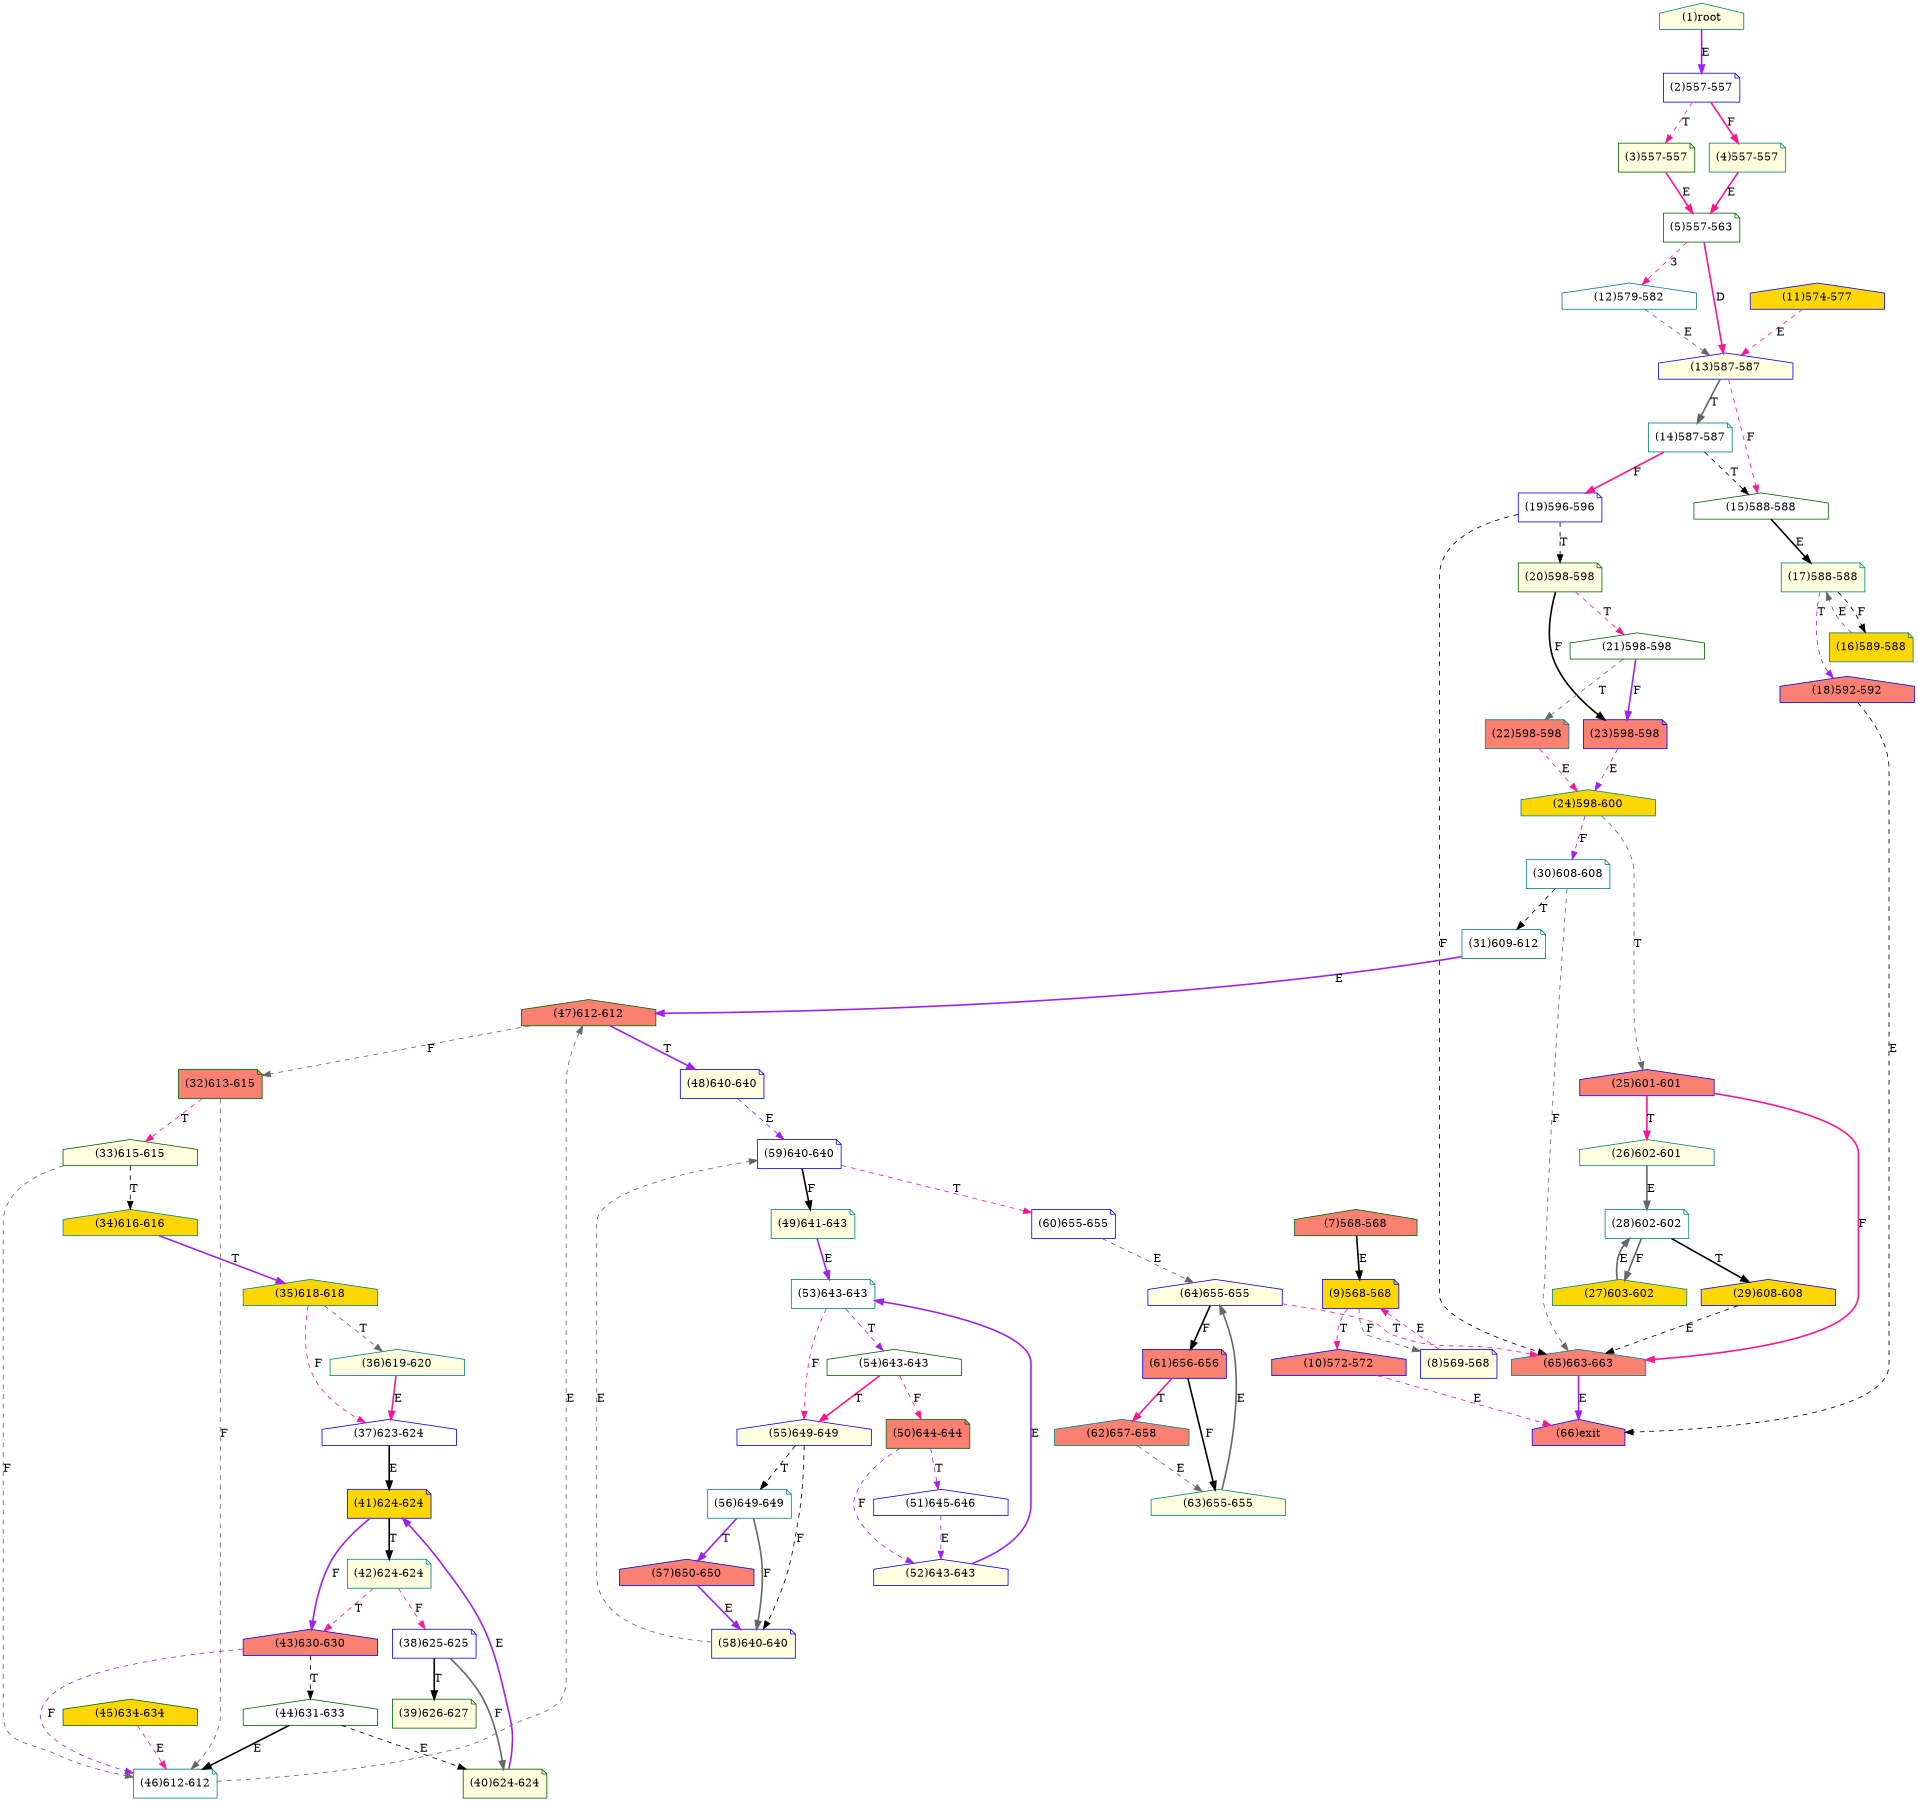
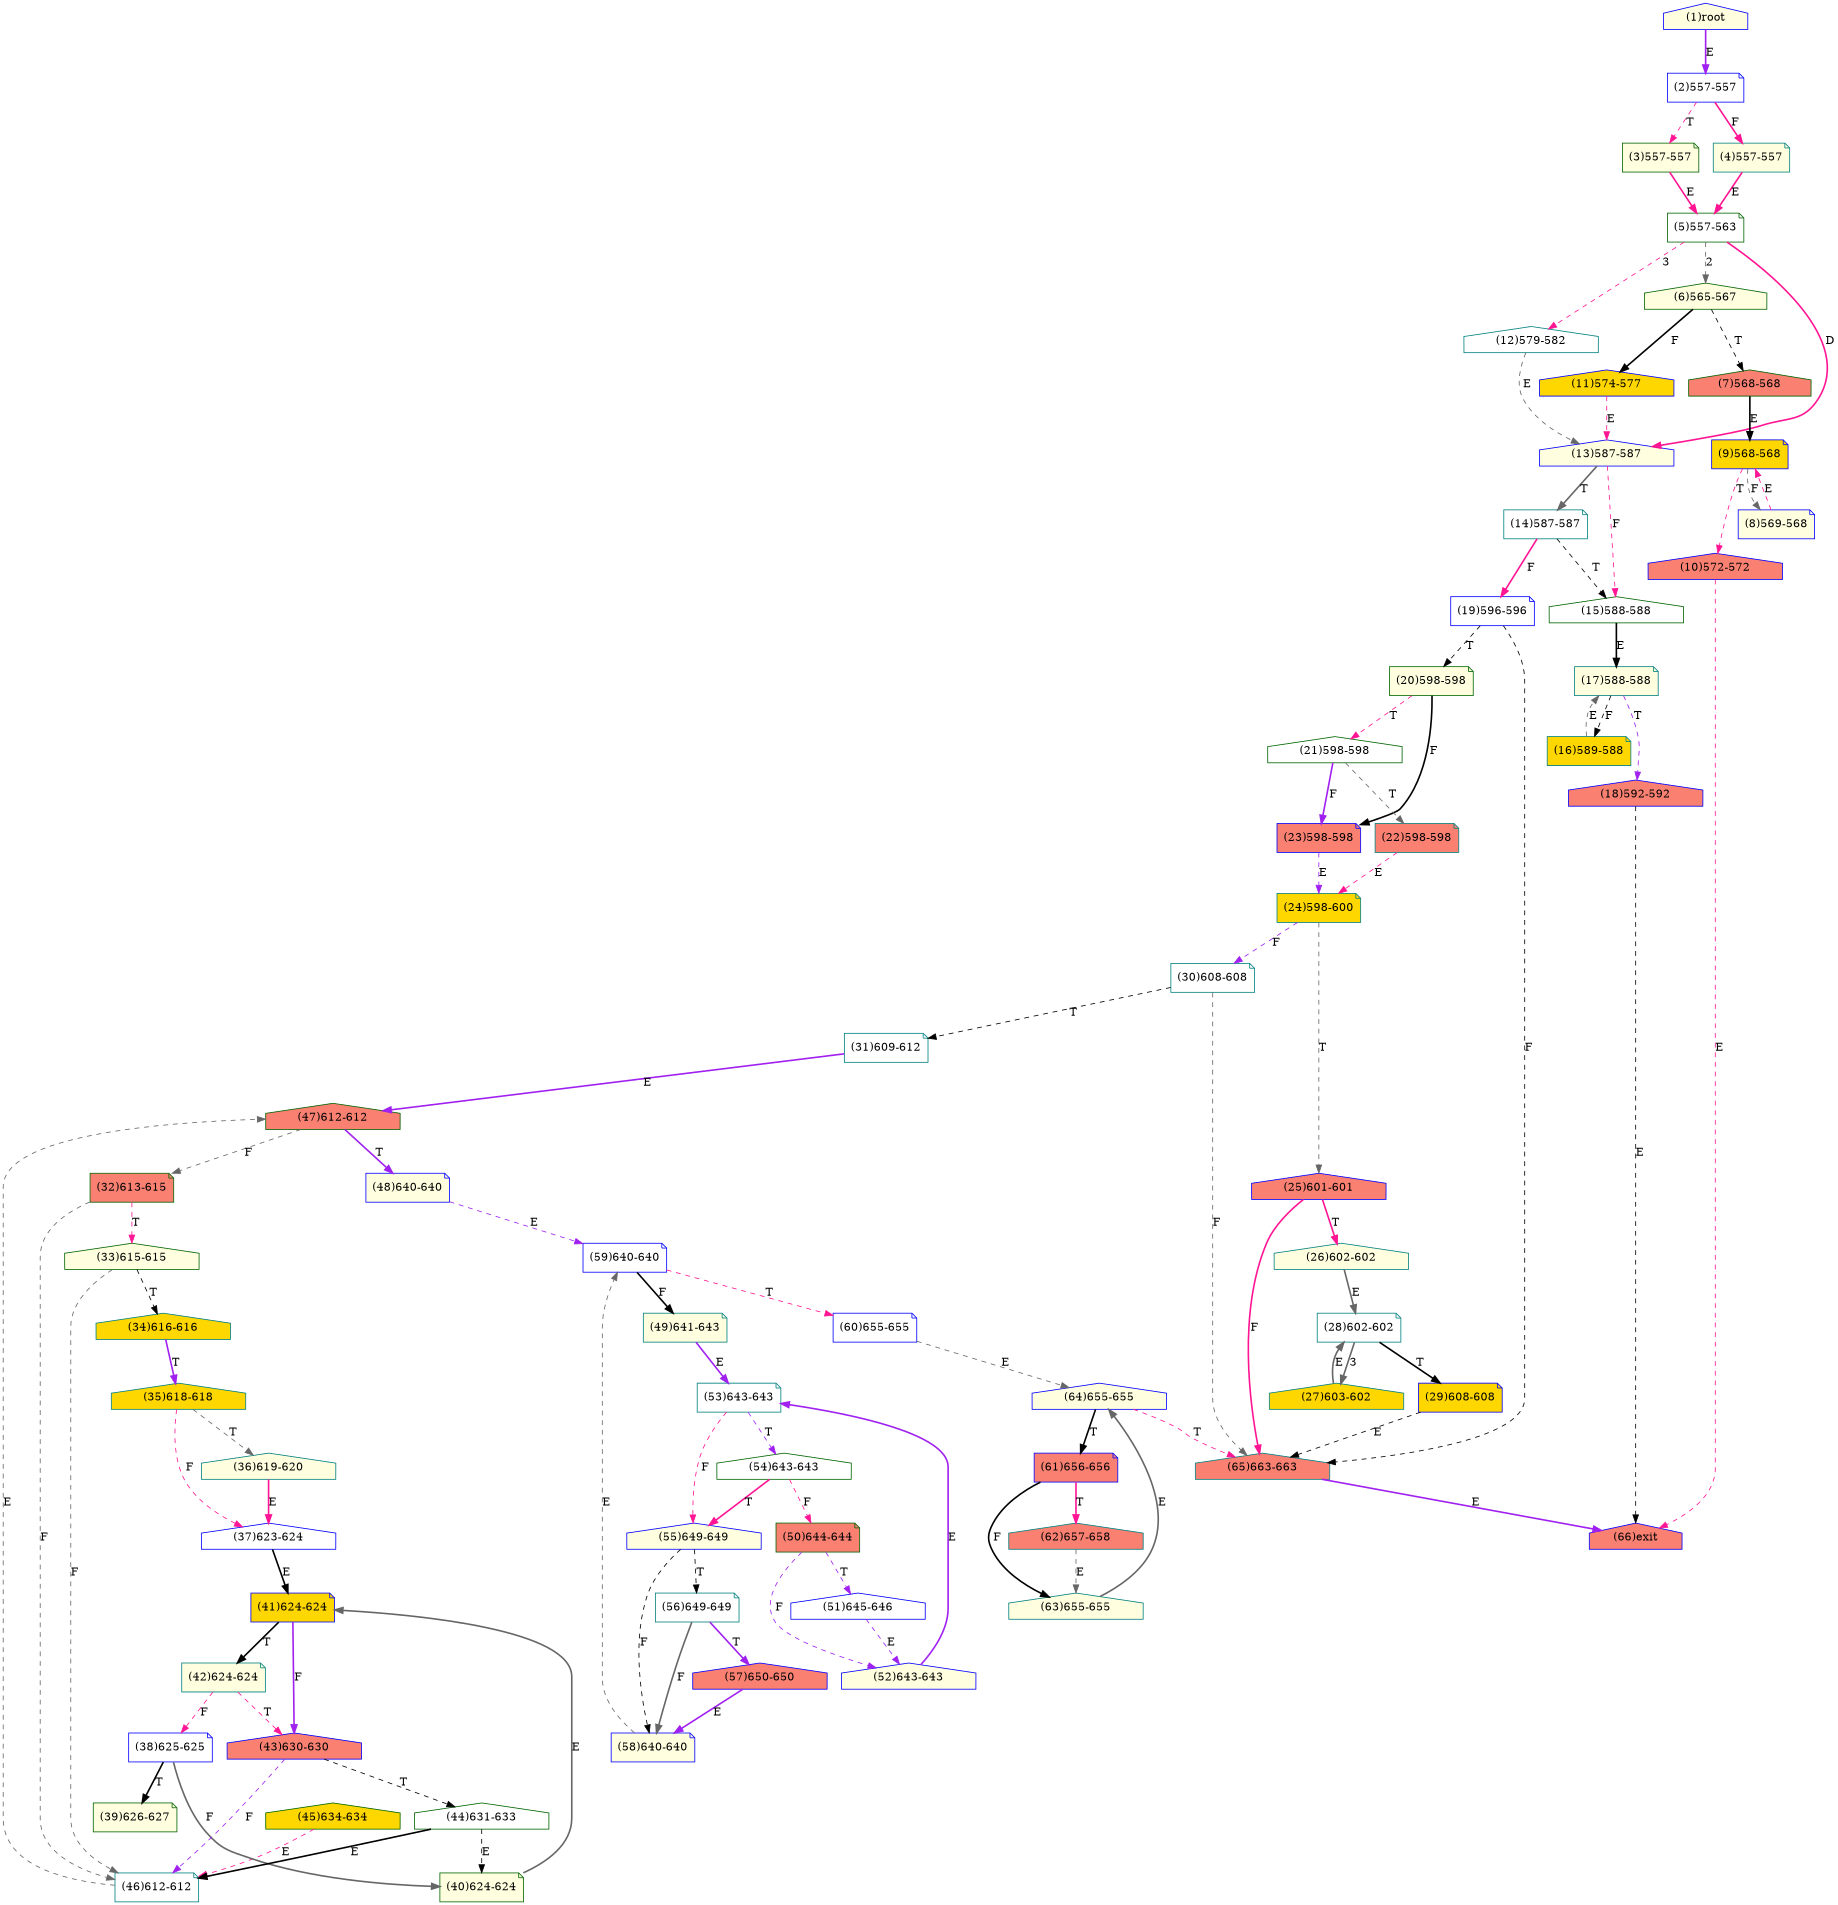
  digraph {
    node [color=blue fillcolor=lightyellow shape=house style=filled]
    edge [color=deeppink style=dashed]
-   n1 [color=teal label="(1)root"]
+   n1 [label="(1)root"]
    n2 [fillcolor=white label="(2)557-557" shape=note]
    n3 [color=darkgreen label="(3)557-557" shape=note]
    n4 [color=teal label="(4)557-557" shape=note]
    n5 [color=darkgreen fillcolor=white label="(5)557-563" shape=note]
+   n6 [color=darkgreen label="(6)565-567"]
    n7 [color=teal fillcolor=white label="(12)579-582"]
    n8 [label="(13)587-587"]
    n9 [color=darkgreen fillcolor=salmon label="(7)568-568"]
    n10 [fillcolor=gold label="(11)574-577"]
    n11 [color=teal fillcolor=white label="(14)587-587" shape=note]
    n12 [color=darkgreen fillcolor=white label="(15)588-588"]
    n13 [fillcolor=gold label="(9)568-568" shape=note]
    n14 [label="(8)569-568" shape=note]
    n15 [fillcolor=salmon label="(10)572-572"]
    n16 [fillcolor=salmon label="(66)exit"]
    n17 [fillcolor=white label="(19)596-596" shape=note]
    n18 [color=teal label="(17)588-588" shape=note]
    n19 [color=darkgreen label="(20)598-598" shape=note]
    n20 [color=teal fillcolor=salmon label="(65)663-663"]
    n21 [color=teal fillcolor=gold label="(16)589-588" shape=note]
    n22 [fillcolor=salmon label="(18)592-592"]
    n23 [color=darkgreen fillcolor=white label="(21)598-598"]
    n24 [fillcolor=salmon label="(23)598-598" shape=note]
    n25 [color=teal fillcolor=salmon label="(22)598-598" shape=note]
-   n26 [color=teal fillcolor=gold label="(24)598-600"]
+   n26 [color=teal fillcolor=gold label="(24)598-600" shape=note]
    n27 [fillcolor=salmon label="(25)601-601"]
    n28 [color=teal fillcolor=white label="(30)608-608" shape=note]
-   n29 [color=teal label="(26)602-601"]
+   n29 [color=teal label="(26)602-602"]
    n30 [color=teal fillcolor=white label="(28)602-602" shape=note]
    n31 [color=teal fillcolor=white label="(31)609-612" shape=note]
    n32 [color=teal fillcolor=gold label="(27)603-602"]
-   n33 [fillcolor=gold label="(29)608-608"]
+   n33 [fillcolor=gold label="(29)608-608" shape=note]
    n34 [color=darkgreen fillcolor=salmon label="(47)612-612"]
    n35 [color=darkgreen fillcolor=salmon label="(32)613-615" shape=note]
    n36 [label="(48)640-640" shape=note]
    n37 [color=teal fillcolor=gold label="(34)616-616"]
    n38 [color=teal fillcolor=gold label="(35)618-618"]
    n39 [color=teal label="(36)619-620"]
    n40 [fillcolor=white label="(37)623-624"]
    n41 [color=darkgreen fillcolor=gold label="(45)634-634"]
    n42 [color=teal fillcolor=white label="(46)612-612" shape=note]
    n43 [fillcolor=gold label="(41)624-624" shape=note]
    n44 [color=darkgreen label="(33)615-615"]
    n45 [fillcolor=white label="(38)625-625" shape=note]
    n46 [color=darkgreen label="(39)626-627" shape=note]
    n47 [color=darkgreen label="(40)624-624" shape=note]
    n48 [color=teal label="(42)624-624" shape=note]
    n49 [fillcolor=salmon label="(43)630-630"]
    n50 [color=darkgreen fillcolor=white label="(44)631-633"]
    n51 [fillcolor=white label="(59)640-640" shape=note]
    n52 [fillcolor=white label="(51)645-646"]
    n53 [label="(52)643-643"]
    n54 [color=teal fillcolor=white label="(53)643-643" shape=note]
    n55 [color=darkgreen fillcolor=salmon label="(50)644-644" shape=note]
    n56 [color=teal label="(49)641-643" shape=note]
    n57 [label="(55)649-649"]
    n58 [color=darkgreen fillcolor=white label="(54)643-643"]
    n59 [fillcolor=white label="(60)655-655" shape=note]
    n60 [label="(58)640-640" shape=note]
    n61 [color=teal fillcolor=white label="(56)649-649" shape=note]
    n62 [fillcolor=salmon label="(57)650-650"]
    n63 [label="(64)655-655"]
    n64 [color=teal label="(63)655-655"]
    n65 [fillcolor=salmon label="(61)656-656" shape=note]
    n66 [color=teal fillcolor=salmon label="(62)657-658"]
    n1 -> n2 [color=purple label=E style=bold]
    n2 -> n3 [label=T]
    n2 -> n4 [label=F style=bold]
    n3 -> n5 [label=E style=bold]
    n4 -> n5 [label=E style=bold]
+   n5 -> n6 [color=gray40 label=2]
    n5 -> n7 [label=3]
    n5 -> n8 [label=D style=bold]
+   n6 -> n9 [color=black label=T]
+   n6 -> n10 [color=black label=F style=bold]
    n7 -> n8 [color=gray40 label=E]
    n8 -> n11 [color=gray40 label=T style=bold]
    n8 -> n12 [label=F]
    n9 -> n13 [color=black label=E style=bold]
    n10 -> n8 [label=E]
    n11 -> n12 [color=black label=T]
    n11 -> n17 [label=F style=bold]
    n12 -> n18 [color=black label=E style=bold]
    n13 -> n14 [color=gray40 label=F]
    n13 -> n15 [label=T]
    n14 -> n13 [label=E]
    n15 -> n16 [label=E]
    n17 -> n19 [color=black label=T]
    n17 -> n20 [color=black label=F]
    n18 -> n21 [color=black label=F]
    n18 -> n22 [color=purple label=T]
    n19 -> n23 [label=T]
    n19 -> n24 [color=black label=F style=bold]
    n20 -> n16 [color=purple label=E style=bold]
    n21 -> n18 [color=gray40 label=E]
    n22 -> n16 [color=black label=E]
    n23 -> n24 [color=purple label=F style=bold]
    n23 -> n25 [color=gray40 label=T]
    n24 -> n26 [color=purple label=E]
    n25 -> n26 [label=E]
    n26 -> n27 [color=gray40 label=T]
    n26 -> n28 [color=purple label=F]
    n27 -> n20 [label=F style=bold]
    n27 -> n29 [label=T style=bold]
    n28 -> n20 [color=gray40 label=F]
    n28 -> n31 [color=black label=T]
    n29 -> n30 [color=gray40 label=E style=bold]
-   n30 -> n32 [color=gray40 label=F style=bold]
+   n30 -> n32 [color=gray40 label=3 style=bold]
    n30 -> n33 [color=black label=T style=bold]
    n31 -> n34 [color=purple label=E style=bold]
    n32 -> n30 [color=gray40 label=E style=bold]
    n33 -> n20 [color=black label=E]
    n34 -> n35 [color=gray40 label=F]
    n34 -> n36 [color=purple label=T style=bold]
    n35 -> n42 [color=gray40 label=F]
    n35 -> n44 [label=T]
    n36 -> n51 [color=purple label=E]
    n37 -> n38 [color=purple label=T style=bold]
    n38 -> n39 [color=gray40 label=T]
    n38 -> n40 [label=F]
    n39 -> n40 [label=E style=bold]
    n40 -> n43 [color=black label=E style=bold]
    n41 -> n42 [label=E]
    n42 -> n34 [color=gray40 label=E]
    n43 -> n48 [color=black label=T style=bold]
    n43 -> n49 [color=purple label=F style=bold]
    n44 -> n37 [color=black label=T]
    n44 -> n42 [color=gray40 label=F]
    n45 -> n46 [color=black label=T style=bold]
    n45 -> n47 [color=gray40 label=F style=bold]
-   n47 -> n43 [color=purple label=E style=bold]
+   n47 -> n43 [color=gray40 label=E style=bold]
    n48 -> n45 [label=F]
    n48 -> n49 [label=T]
    n49 -> n42 [color=purple label=F]
    n49 -> n50 [color=black label=T]
    n50 -> n42 [color=black label=E style=bold]
    n50 -> n47 [color=black label=E]
    n51 -> n56 [color=black label=F style=bold]
    n51 -> n59 [label=T]
    n52 -> n53 [color=purple label=E]
    n53 -> n54 [color=purple label=E style=bold]
    n54 -> n57 [label=F]
    n54 -> n58 [color=purple label=T]
    n55 -> n52 [color=purple label=T]
    n55 -> n53 [color=purple label=F]
    n56 -> n54 [color=purple label=E style=bold]
    n57 -> n60 [color=black label=F]
    n57 -> n61 [color=black label=T]
    n58 -> n55 [label=F]
    n58 -> n57 [label=T style=bold]
    n59 -> n63 [color=gray40 label=E]
    n60 -> n51 [color=gray40 label=E]
    n61 -> n60 [color=gray40 label=F style=bold]
    n61 -> n62 [color=purple label=T style=bold]
    n62 -> n60 [color=purple label=E style=bold]
    n63 -> n20 [label=T]
-   n63 -> n65 [color=black label=F style=bold]
+   n63 -> n65 [color=black label=T style=bold]
    n64 -> n63 [color=gray40 label=E style=bold]
    n65 -> n64 [color=black label=F style=bold]
    n65 -> n66 [label=T style=bold]
    n66 -> n64 [color=gray40 label=E]
  }
